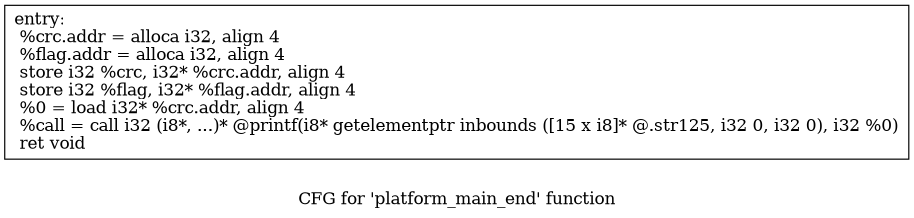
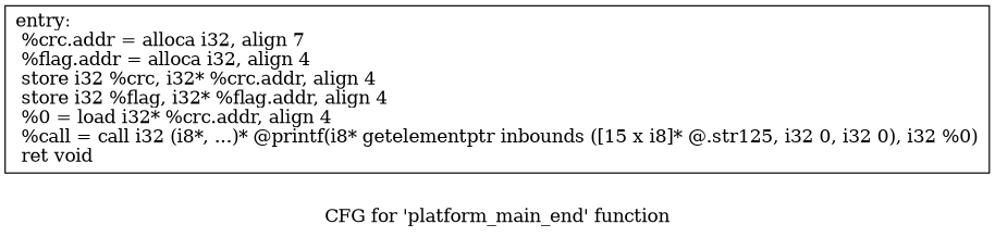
  digraph {
    label="CFG for 'platform_main_end' function"
-   n1 [label="{entry:\l  %crc.addr = alloca i32, align 4\l  %flag.addr = alloca i32, align 4\l  store i32 %crc, i32* %crc.addr, align 4\l  store i32 %flag, i32* %flag.addr, align 4\l  %0 = load i32* %crc.addr, align 4\l  %call = call i32 (i8*, ...)* @printf(i8* getelementptr inbounds ([15 x i8]* @.str125, i32 0, i32 0), i32 %0)\l  ret void\l}" shape=record]
+   n1 [label="{entry:\l  %crc.addr = alloca i32, align 7\l  %flag.addr = alloca i32, align 4\l  store i32 %crc, i32* %crc.addr, align 4\l  store i32 %flag, i32* %flag.addr, align 4\l  %0 = load i32* %crc.addr, align 4\l  %call = call i32 (i8*, ...)* @printf(i8* getelementptr inbounds ([15 x i8]* @.str125, i32 0, i32 0), i32 %0)\l  ret void\l}" shape=record]
  }
